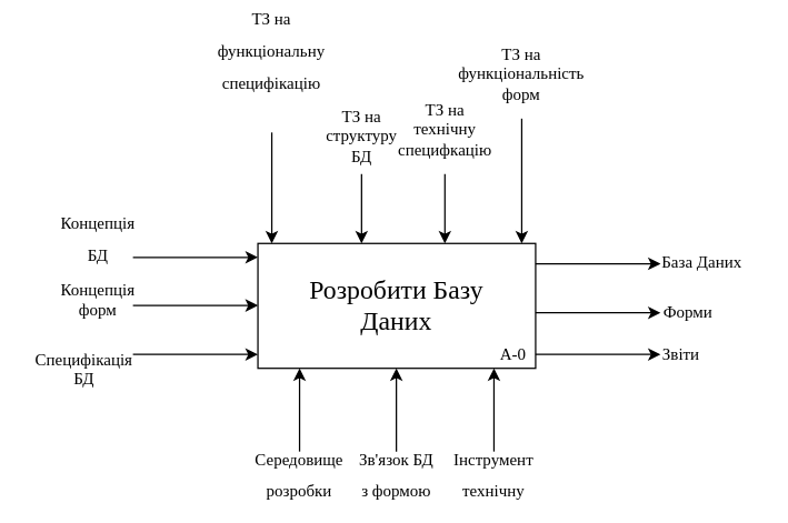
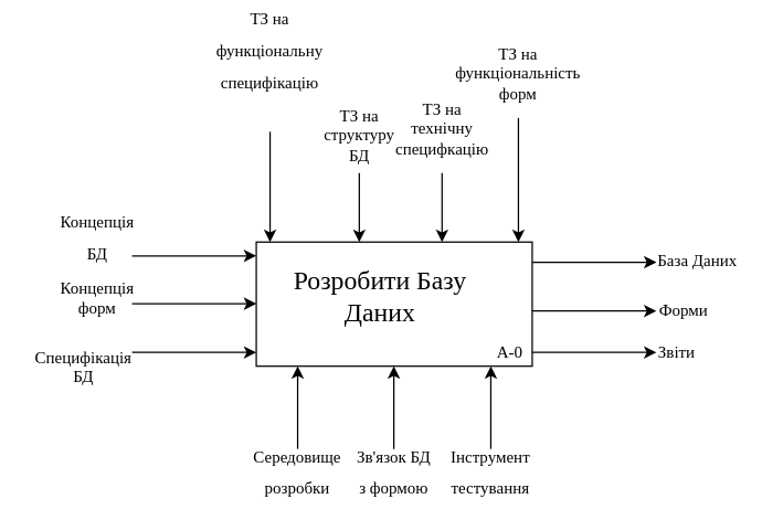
  <mxCell id="0" />
  <mxCell id="1" parent="0" />
  <mxCell id="2" value="" style="rounded=0;whiteSpace=wrap;html=1;" vertex="1" parent="1"><mxGeometry x="185" y="175" width="200" height="90" as="geometry" /></mxCell>
  <mxCell id="3" value="" style="endArrow=classic;html=1;rounded=0;entryX=0;entryY=0.25;entryDx=0;entryDy=0;" edge="1" parent="1"><mxGeometry width="50" height="50" relative="1" as="geometry"><mxPoint x="95" y="185" as="sourcePoint" /><mxPoint x="185" y="185" as="targetPoint" /></mxGeometry></mxCell>
  <mxCell id="4" value="" style="endArrow=classic;html=1;rounded=0;entryX=0;entryY=0.25;entryDx=0;entryDy=0;" edge="1" parent="1"><mxGeometry width="50" height="50" relative="1" as="geometry"><mxPoint x="95" y="255" as="sourcePoint" /><mxPoint x="185" y="255" as="targetPoint" /></mxGeometry></mxCell>
  <mxCell id="5" value="" style="endArrow=classic;html=1;rounded=0;entryX=0;entryY=0.25;entryDx=0;entryDy=0;" edge="1" parent="1"><mxGeometry width="50" height="50" relative="1" as="geometry"><mxPoint x="95" y="219.71" as="sourcePoint" /><mxPoint x="185" y="219.71" as="targetPoint" /></mxGeometry></mxCell>
  <mxCell id="6" value="" style="endArrow=classic;html=1;rounded=0;entryX=0.25;entryY=1;entryDx=0;entryDy=0;" edge="1" parent="1"><mxGeometry width="50" height="50" relative="1" as="geometry"><mxPoint x="215" y="325" as="sourcePoint" /><mxPoint x="215" y="265" as="targetPoint" /></mxGeometry></mxCell>
  <mxCell id="7" value="" style="endArrow=classic;html=1;rounded=0;entryX=0.25;entryY=1;entryDx=0;entryDy=0;" edge="1" parent="1"><mxGeometry width="50" height="50" relative="1" as="geometry"><mxPoint x="259.66" y="125" as="sourcePoint" /><mxPoint x="259.66" y="175" as="targetPoint" /></mxGeometry></mxCell>
  <mxCell id="8" value="" style="endArrow=classic;html=1;rounded=0;entryX=0;entryY=0.25;entryDx=0;entryDy=0;" edge="1" parent="1"><mxGeometry width="50" height="50" relative="1" as="geometry"><mxPoint x="385" y="189.66" as="sourcePoint" /><mxPoint x="475" y="189.66" as="targetPoint" /></mxGeometry></mxCell>
  <mxCell id="9" value="" style="endArrow=classic;html=1;rounded=0;entryX=0;entryY=0.25;entryDx=0;entryDy=0;" edge="1" parent="1"><mxGeometry width="50" height="50" relative="1" as="geometry"><mxPoint x="385" y="255" as="sourcePoint" /><mxPoint x="475" y="255" as="targetPoint" /></mxGeometry></mxCell>
  <mxCell id="10" value="" style="endArrow=classic;html=1;rounded=0;entryX=0.25;entryY=1;entryDx=0;entryDy=0;" edge="1" parent="1"><mxGeometry width="50" height="50" relative="1" as="geometry"><mxPoint x="319.66" y="125" as="sourcePoint" /><mxPoint x="319.66" y="175" as="targetPoint" /></mxGeometry></mxCell>
  <mxCell id="11" value="" style="endArrow=classic;html=1;rounded=0;entryX=0.25;entryY=1;entryDx=0;entryDy=0;" edge="1" parent="1"><mxGeometry width="50" height="50" relative="1" as="geometry"><mxPoint x="375" y="85" as="sourcePoint" /><mxPoint x="375" y="175" as="targetPoint" /></mxGeometry></mxCell>
  <mxCell id="12" value="" style="endArrow=classic;html=1;rounded=0;entryX=0.25;entryY=1;entryDx=0;entryDy=0;" edge="1" parent="1"><mxGeometry width="50" height="50" relative="1" as="geometry"><mxPoint x="195" y="95" as="sourcePoint" /><mxPoint x="195" y="175" as="targetPoint" /></mxGeometry></mxCell>
  <mxCell id="13" value="" style="endArrow=classic;html=1;rounded=0;entryX=0.25;entryY=1;entryDx=0;entryDy=0;" edge="1" parent="1"><mxGeometry width="50" height="50" relative="1" as="geometry"><mxPoint x="355" y="325" as="sourcePoint" /><mxPoint x="355" y="265" as="targetPoint" /></mxGeometry></mxCell>
  <mxCell id="14" value="" style="endArrow=classic;html=1;rounded=0;entryX=0.25;entryY=1;entryDx=0;entryDy=0;" edge="1" parent="1"><mxGeometry width="50" height="50" relative="1" as="geometry"><mxPoint x="284.71" y="325" as="sourcePoint" /><mxPoint x="284.71" y="265" as="targetPoint" /></mxGeometry></mxCell>
- <mxCell id="15" value="&lt;font style=&quot;font-size: 19px;&quot; face=&quot;Times New Roman&quot;&gt;Розробити Базу Даних&lt;/font&gt;" style="text;html=1;strokeColor=none;fillColor=none;align=center;verticalAlign=middle;whiteSpace=wrap;rounded=0;" vertex="1" parent="1"><mxGeometry x="220" y="205" width="130" height="30" as="geometry" /></mxCell>
+ <mxCell id="15" value="&lt;font style=&quot;font-size: 19px;&quot; face=&quot;Times New Roman&quot;&gt;Розробити Базу Даних&lt;/font&gt;" style="text;html=1;strokeColor=none;fillColor=none;align=center;verticalAlign=middle;whiteSpace=wrap;rounded=0;" vertex="1" parent="1"><mxGeometry x="210" y="200" width="130" height="30" as="geometry" /></mxCell>
  <mxCell id="16" value="&lt;font style=&quot;font-size: 12px;&quot;&gt;Зв'язок БД з формою&lt;/font&gt;" style="text;html=1;strokeColor=none;fillColor=none;align=center;verticalAlign=middle;whiteSpace=wrap;rounded=0;fontFamily=Times New Roman;fontSize=19;" vertex="1" parent="1"><mxGeometry x="255" y="325" width="60" height="30" as="geometry" /></mxCell>
  <mxCell id="17" value="&lt;font style=&quot;font-size: 12px;&quot;&gt;Середовище розробки&lt;/font&gt;" style="text;html=1;strokeColor=none;fillColor=none;align=center;verticalAlign=middle;whiteSpace=wrap;rounded=0;fontFamily=Times New Roman;fontSize=19;" vertex="1" parent="1"><mxGeometry x="185" y="325" width="60" height="30" as="geometry" /></mxCell>
- <mxCell id="18" value="&lt;font style=&quot;font-size: 12px;&quot;&gt;Інструмент технічну&lt;/font&gt;" style="text;html=1;strokeColor=none;fillColor=none;align=center;verticalAlign=middle;whiteSpace=wrap;rounded=0;fontFamily=Times New Roman;fontSize=19;" vertex="1" parent="1"><mxGeometry x="325" y="325" width="60" height="30" as="geometry" /></mxCell>
+ <mxCell id="18" value="&lt;font style=&quot;font-size: 12px;&quot;&gt;Інструмент тестування&lt;/font&gt;" style="text;html=1;strokeColor=none;fillColor=none;align=center;verticalAlign=middle;whiteSpace=wrap;rounded=0;fontFamily=Times New Roman;fontSize=19;" vertex="1" parent="1"><mxGeometry x="325" y="325" width="60" height="30" as="geometry" /></mxCell>
  <mxCell id="19" value="&lt;font style=&quot;font-size: 12px;&quot;&gt;ТЗ на функціональну специфікацію&lt;/font&gt;" style="text;html=1;strokeColor=none;fillColor=none;align=center;verticalAlign=middle;whiteSpace=wrap;rounded=0;fontFamily=Times New Roman;fontSize=19;" vertex="1" parent="1"><mxGeometry x="165" y="20" width="60" height="30" as="geometry" /></mxCell>
  <mxCell id="20" value="&lt;div align=&quot;center&quot;&gt;&lt;font style=&quot;font-size: 12px;&quot;&gt;ТЗ на функціональність форм&lt;/font&gt;&lt;br&gt;&lt;/div&gt;" style="text;whiteSpace=wrap;html=1;fontSize=12;fontFamily=Times New Roman;align=center;" vertex="1" parent="1"><mxGeometry x="345" y="25" width="60" height="40" as="geometry" /></mxCell>
  <mxCell id="21" value="&lt;div align=&quot;center&quot;&gt;&lt;font style=&quot;font-size: 12px;&quot;&gt;ТЗ на структуру БД&lt;/font&gt;&lt;br&gt;&lt;/div&gt;" style="text;whiteSpace=wrap;html=1;fontSize=12;fontFamily=Times New Roman;align=center;" vertex="1" parent="1"><mxGeometry x="235" y="70" width="50" height="40" as="geometry" /></mxCell>
  <mxCell id="22" value="&lt;div align=&quot;center&quot;&gt;&lt;font style=&quot;font-size: 12px;&quot;&gt;ТЗ на технічну специфкацію&lt;/font&gt;&lt;br&gt;&lt;/div&gt;" style="text;whiteSpace=wrap;html=1;fontSize=12;fontFamily=Times New Roman;align=center;" vertex="1" parent="1"><mxGeometry x="285" y="65" width="70" height="40" as="geometry" /></mxCell>
  <mxCell id="23" value="&lt;font style=&quot;font-size: 12px;&quot;&gt;Концепція БД&lt;/font&gt;" style="text;html=1;strokeColor=none;fillColor=none;align=center;verticalAlign=middle;whiteSpace=wrap;rounded=0;fontFamily=Times New Roman;fontSize=19;" vertex="1" parent="1"><mxGeometry x="40" y="155" width="60" height="30" as="geometry" /></mxCell>
  <mxCell id="24" value="&lt;div align=&quot;center&quot;&gt;&lt;font style=&quot;font-size: 12px;&quot;&gt;Концепція форм&lt;br&gt;&lt;/font&gt;&lt;/div&gt;" style="text;whiteSpace=wrap;html=1;fontSize=12;fontFamily=Times New Roman;align=center;" vertex="1" parent="1"><mxGeometry x="35" y="195" width="70" height="40" as="geometry" /></mxCell>
  <mxCell id="25" value="&lt;div align=&quot;center&quot;&gt;&lt;font style=&quot;font-size: 12px;&quot;&gt;Специфікація БД&lt;/font&gt;&lt;/div&gt;" style="text;whiteSpace=wrap;html=1;fontSize=12;fontFamily=Times New Roman;align=center;" vertex="1" parent="1"><mxGeometry x="20" y="245" width="80" height="40" as="geometry" /></mxCell>
  <mxCell id="26" value="&lt;div align=&quot;center&quot;&gt;База Даних&lt;/div&gt;" style="text;whiteSpace=wrap;html=1;fontSize=12;fontFamily=Times New Roman;align=center;" vertex="1" parent="1"><mxGeometry x="465" y="175" width="80" height="30" as="geometry" /></mxCell>
  <mxCell id="27" value="" style="endArrow=classic;html=1;rounded=0;entryX=0;entryY=0.25;entryDx=0;entryDy=0;" edge="1" parent="1"><mxGeometry width="50" height="50" relative="1" as="geometry"><mxPoint x="385" y="225" as="sourcePoint" /><mxPoint x="475" y="225" as="targetPoint" /></mxGeometry></mxCell>
  <mxCell id="28" value="Форми" style="text;html=1;strokeColor=none;fillColor=none;align=center;verticalAlign=middle;whiteSpace=wrap;rounded=0;fontFamily=Times New Roman;fontSize=12;" vertex="1" parent="1"><mxGeometry x="455" y="205" width="80" height="40" as="geometry" /></mxCell>
  <mxCell id="29" value="Звіти" style="text;html=1;strokeColor=none;fillColor=none;align=center;verticalAlign=middle;whiteSpace=wrap;rounded=0;fontFamily=Times New Roman;fontSize=12;" vertex="1" parent="1"><mxGeometry x="455" y="235" width="70" height="40" as="geometry" /></mxCell>
  <mxCell id="30" value="А-0" style="text;html=1;strokeColor=none;fillColor=none;align=center;verticalAlign=middle;whiteSpace=wrap;rounded=0;fontFamily=Times New Roman;fontSize=12;" vertex="1" parent="1"><mxGeometry x="339" y="240" width="60" height="30" as="geometry" /></mxCell>
